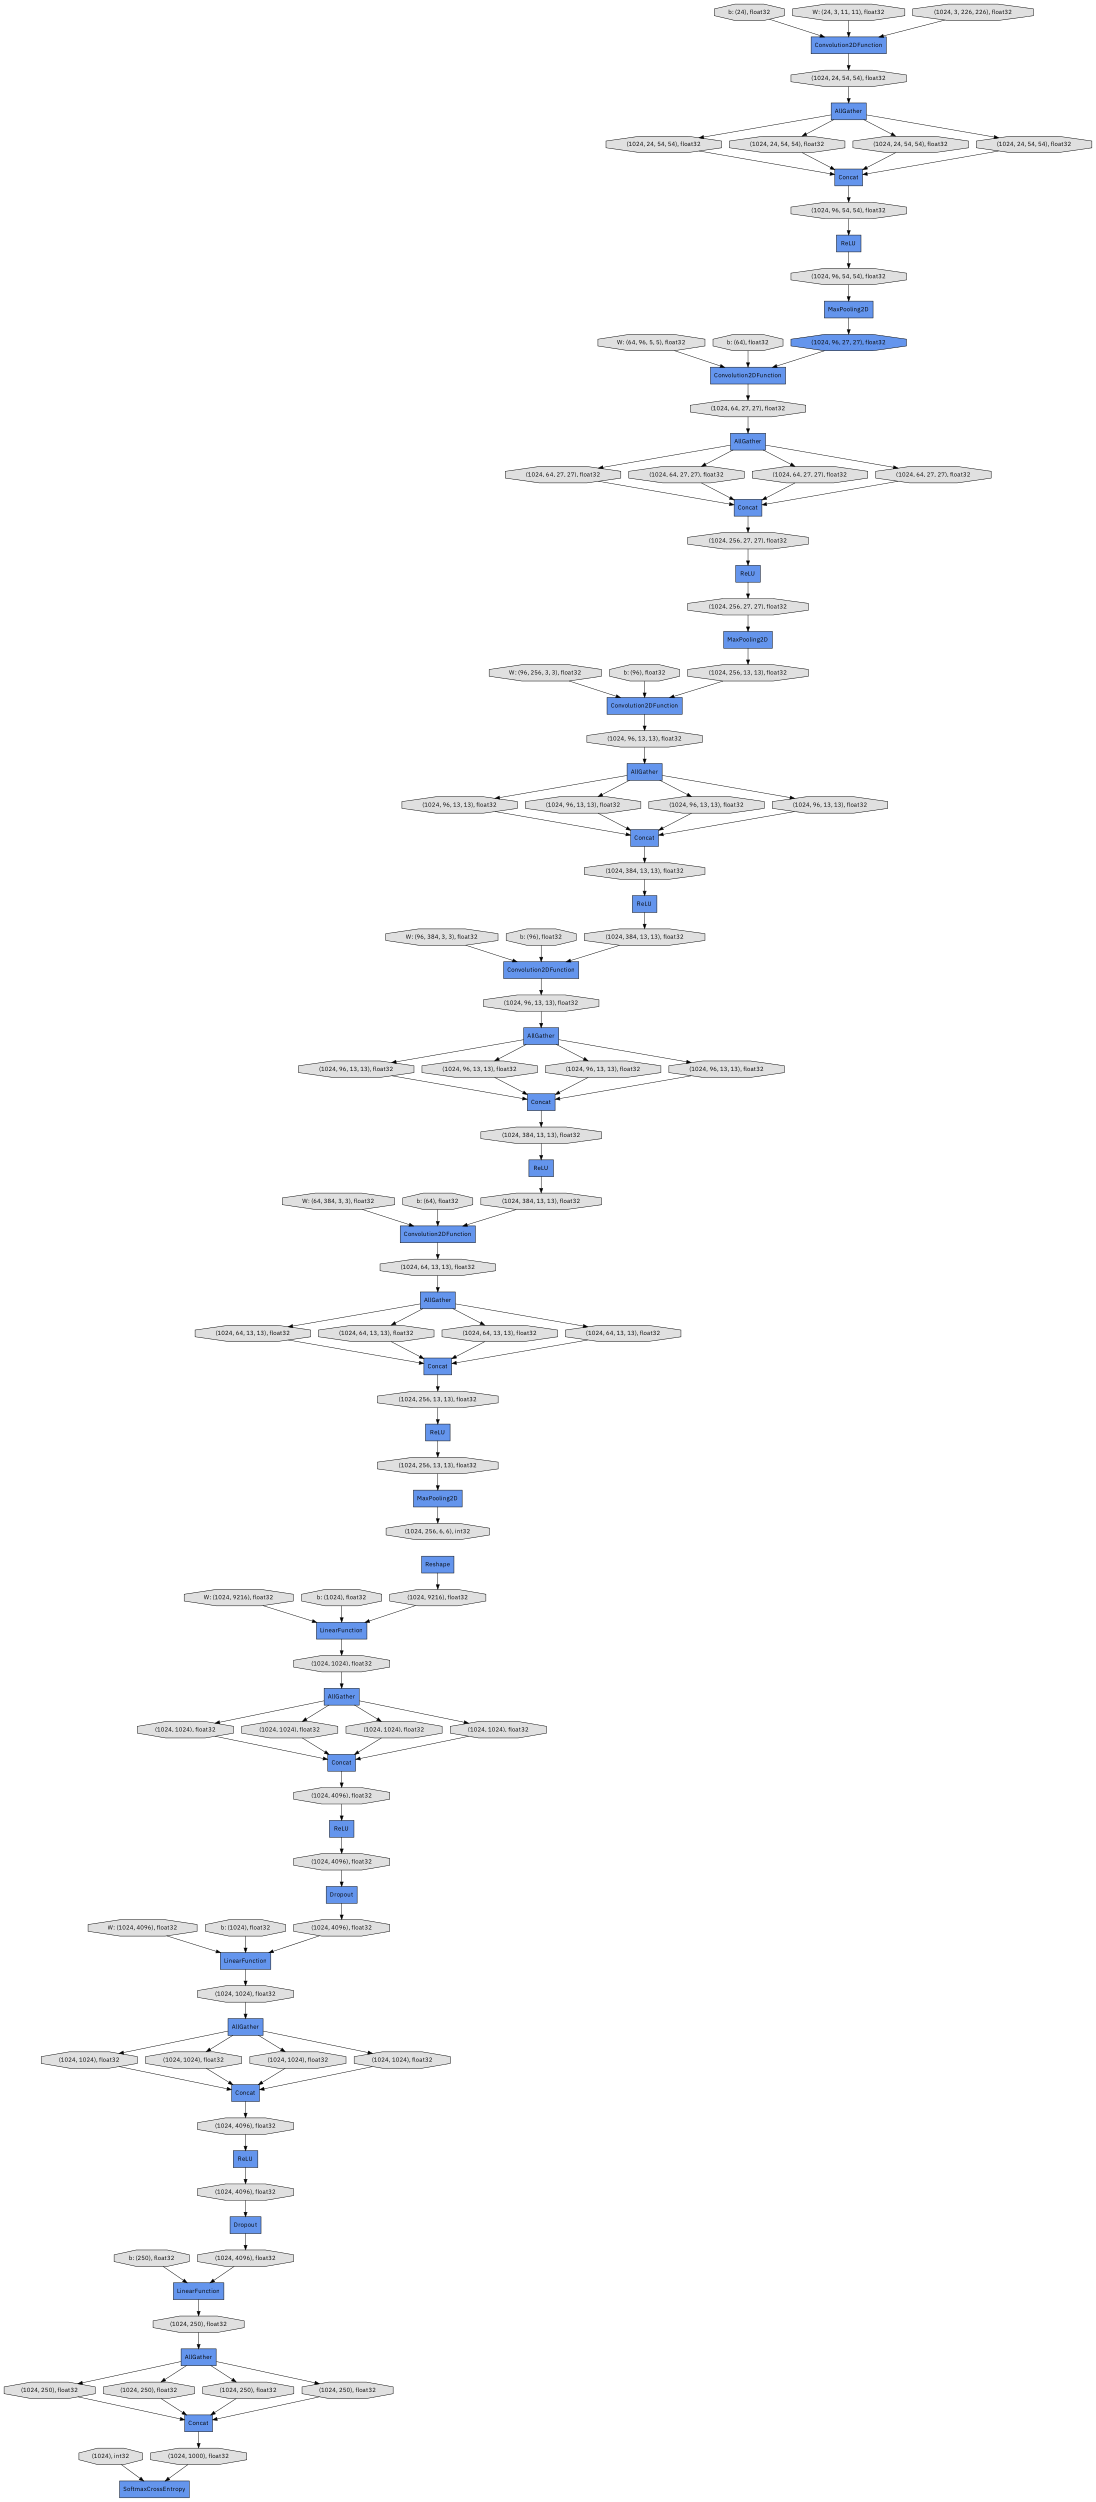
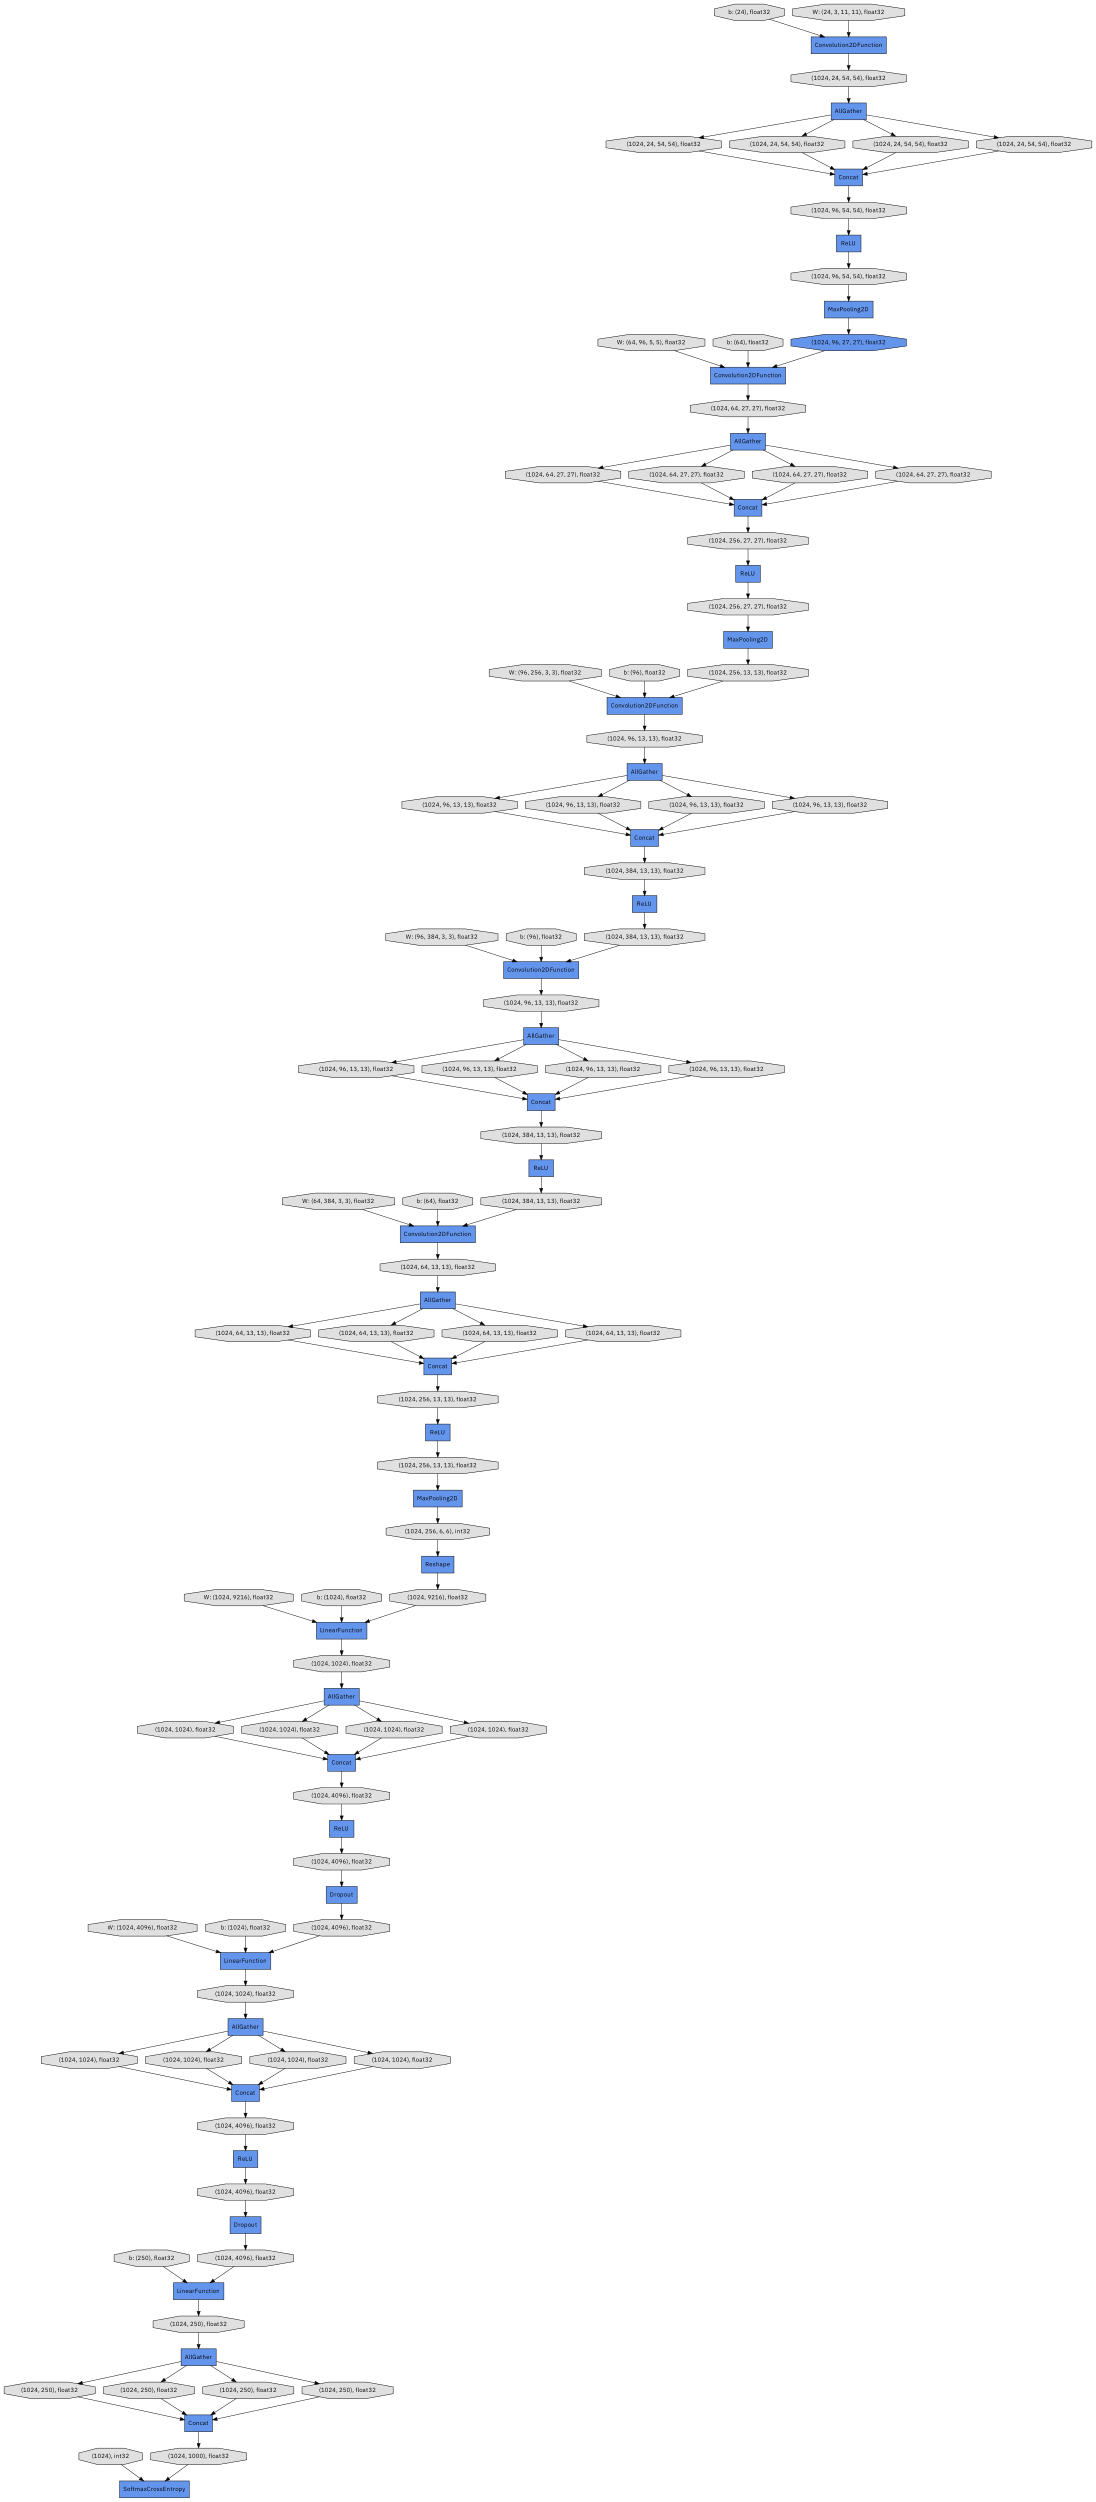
  digraph {
    fontname="IBM Plex Sans"
    rankdir=TB
    node [fillcolor="#E0E0E0" fontname="IBM Plex Sans" shape=octagon style=filled]
    edge [fontname="IBM Plex Sans"]
    n1 [fillcolor="#6495ED" label=AllGather shape=record]
    n2 [label="(1024, 64, 27, 27), float32"]
    n3 [label="(1024, 64, 27, 27), float32"]
    n4 [label="(1024, 64, 27, 27), float32"]
    n5 [label="(1024, 64, 27, 27), float32"]
    n6 [fillcolor="#6495ED" label=Concat shape=record]
    n7 [label="(1024, 4096), float32"]
    n8 [fillcolor="#6495ED" label=LinearFunction shape=record]
    n9 [label="(1024, 250), float32"]
    n10 [label="W: (96, 256, 3, 3), float32"]
    n11 [fillcolor="#6495ED" label=Convolution2DFunction shape=record]
    n12 [label="(1024, 96, 13, 13), float32"]
    n13 [label="b: (96), float32"]
    n14 [label="W: (96, 384, 3, 3), float32"]
    n15 [fillcolor="#6495ED" label=Convolution2DFunction shape=record]
    n16 [label="(1024, 96, 13, 13), float32"]
    n17 [label="(1024, 24, 54, 54), float32"]
    n18 [fillcolor="#6495ED" label=Concat shape=record]
    n19 [label="(1024, 96, 54, 54), float32"]
    n20 [fillcolor="#6495ED" label=ReLU shape=record]
    n21 [label="(1024, 96, 54, 54), float32"]
    n22 [fillcolor="#6495ED" label=MaxPooling2D shape=record]
    n23 [label="b: (96), float32"]
    n24 [label="W: (64, 384, 3, 3), float32"]
    n25 [fillcolor="#6495ED" label=Convolution2DFunction shape=record]
    n26 [label="(1024, 64, 13, 13), float32"]
    n27 [fillcolor="#6495ED" label=AllGather shape=record]
    n28 [label="(1024, 250), float32"]
    n29 [label="(1024, 250), float32"]
    n30 [label="(1024, 250), float32"]
    n31 [label="(1024, 250), float32"]
    n32 [fillcolor="#6495ED" label=Concat shape=record]
    n33 [label="(1024, 1024), float32"]
    n34 [fillcolor="#6495ED" label=AllGather shape=record]
    n35 [label="(1024, 1024), float32"]
    n36 [label="(1024, 1024), float32"]
    n37 [label="(1024, 1024), float32"]
    n38 [label="(1024, 1024), float32"]
    n39 [fillcolor="#6495ED" label=Concat shape=record]
    n40 [label="(1024, 4096), float32"]
    n41 [label="b: (64), float32"]
    n42 [label="(1024, 4096), float32"]
    n43 [fillcolor="#6495ED" label=Dropout shape=record]
    n44 [fillcolor="#6495ED" label=ReLU shape=record]
    n45 [label="W: (1024, 9216), float32"]
    n46 [fillcolor="#6495ED" label=LinearFunction shape=record]
    n47 [label="(1024, 1024), float32"]
    n48 [label="(1024, 1000), float32"]
    n49 [fillcolor="#6495ED" label=SoftmaxCrossEntropy shape=record]
    n50 [label="b: (1024), float32"]
    n51 [label="(1024), int32"]
    n52 [label="b: (24), float32"]
    n53 [fillcolor="#6495ED" label=Convolution2DFunction shape=record]
    n54 [label="(1024, 24, 54, 54), float32"]
    n55 [label="W: (1024, 4096), float32"]
    n56 [fillcolor="#6495ED" label=LinearFunction shape=record]
    n57 [fillcolor="#6495ED" label=MaxPooling2D shape=record]
    n58 [label="(1024, 256, 13, 13), float32"]
    n59 [label="W: (24, 3, 11, 11), float32"]
    n60 [label="b: (1024), float32"]
    n61 [label="W: (64, 96, 5, 5), float32"]
    n62 [fillcolor="#6495ED" label=Convolution2DFunction shape=record]
    n63 [label="(1024, 64, 27, 27), float32"]
    n64 [fillcolor="#6495ED" label=AllGather shape=record]
    n65 [label="(1024, 24, 54, 54), float32"]
    n66 [label="(1024, 24, 54, 54), float32"]
    n67 [label="(1024, 24, 54, 54), float32"]
    n68 [label="b: (250), float32"]
    n69 [label="b: (64), float32"]
-   n70 [label="(1024, 3, 226, 226), float32"]
    n71 [label="(1024, 4096), float32"]
    n72 [fillcolor="#6495ED" label=MaxPooling2D shape=record]
    n73 [label="(1024, 256, 6, 6), int32"]
    n74 [fillcolor="#6495ED" label=Reshape shape=record]
    n75 [label="(1024, 256, 13, 13), float32"]
    n76 [fillcolor="#6495ED" label=Concat shape=record]
    n77 [label="(1024, 256, 13, 13), float32"]
    n78 [fillcolor="#6495ED" label=ReLU shape=record]
    n79 [label="(1024, 64, 13, 13), float32"]
    n80 [label="(1024, 96, 13, 13), float32"]
    n81 [fillcolor="#6495ED" label=Concat shape=record]
    n82 [label="(1024, 384, 13, 13), float32"]
    n83 [label="(1024, 64, 13, 13), float32"]
    n84 [label="(1024, 1024), float32"]
    n85 [fillcolor="#6495ED" label=Concat shape=record]
    n86 [label="(1024, 4096), float32"]
    n87 [label="(1024, 256, 27, 27), float32"]
    n88 [fillcolor="#6495ED" label=AllGather shape=record]
    n89 [label="(1024, 96, 13, 13), float32"]
    n90 [label="(1024, 96, 13, 13), float32"]
    n91 [label="(1024, 96, 13, 13), float32"]
    n92 [label="(1024, 9216), float32"]
    n93 [label="(1024, 384, 13, 13), float32"]
    n94 [fillcolor="#6495ED" label=ReLU shape=record]
    n95 [label="(1024, 384, 13, 13), float32"]
    n96 [fillcolor="#6495ED" label=AllGather shape=record]
    n97 [fillcolor="#6495ED" label=ReLU shape=record]
    n98 [label="(1024, 384, 13, 13), float32"]
    n99 [fillcolor="#6495ED" label=ReLU shape=record]
    n100 [label="(1024, 4096), float32"]
    n101 [label="(1024, 96, 13, 13), float32"]
    n102 [fillcolor="#6495ED" label=Concat shape=record]
    n103 [fillcolor="#6495ED" label=ReLU shape=record]
    n104 [label="(1024, 256, 27, 27), float32"]
    n105 [label="(1024, 1024), float32"]
    n106 [fillcolor="#6495ED" label=AllGather shape=record]
    n107 [label="(1024, 1024), float32"]
    n108 [label="(1024, 1024), float32"]
    n109 [label="(1024, 64, 13, 13), float32"]
    n110 [fillcolor="#6495ED" label=AllGather shape=record]
    n111 [label="(1024, 96, 13, 13), float32"]
    n112 [label="(1024, 96, 13, 13), float32"]
    n113 [label="(1024, 96, 13, 13), float32"]
    n114 [fillcolor="#6495ED" label=Dropout shape=record]
    n115 [fillcolor="#6495ED" label="(1024, 96, 27, 27), float32"]
    n116 [label="(1024, 64, 13, 13), float32"]
    n1 -> n2
    n1 -> n3
    n1 -> n4
    n1 -> n5
    n2 -> n6
    n3 -> n6
    n4 -> n6
    n5 -> n6
    n6 -> n87
    n7 -> n8
    n8 -> n9
    n9 -> n27
    n10 -> n11
    n11 -> n12
    n12 -> n110
    n13 -> n11
    n14 -> n15
    n15 -> n16
    n16 -> n88
    n17 -> n18
    n18 -> n19
    n19 -> n20
    n20 -> n21
    n21 -> n22
    n22 -> n115
    n23 -> n15
    n24 -> n25
    n25 -> n26
    n26 -> n96
    n27 -> n28
    n27 -> n29
    n27 -> n30
    n27 -> n31
    n28 -> n32
    n29 -> n32
    n30 -> n32
    n31 -> n32
    n32 -> n48
    n33 -> n34
    n34 -> n35
    n34 -> n36
    n34 -> n37
    n34 -> n38
    n35 -> n39
    n36 -> n39
    n37 -> n39
    n38 -> n39
    n39 -> n40
    n40 -> n44
    n41 -> n25
    n42 -> n43
    n43 -> n7
    n44 -> n42
    n45 -> n46
    n46 -> n47
    n47 -> n106
    n48 -> n49
    n50 -> n46
    n51 -> n49
    n52 -> n53
    n53 -> n54
    n54 -> n64
    n55 -> n56
    n56 -> n33
    n57 -> n58
    n58 -> n11
    n59 -> n53
    n60 -> n56
    n61 -> n62
    n62 -> n63
    n63 -> n1
    n64 -> n17
    n64 -> n65
    n64 -> n66
    n64 -> n67
    n65 -> n18
    n66 -> n18
    n67 -> n18
    n68 -> n8
    n69 -> n62
-   n70 -> n53
    n71 -> n56
    n72 -> n73
+   n73 -> n74
    n74 -> n92
    n75 -> n72
    n76 -> n77
    n77 -> n78
    n78 -> n75
    n79 -> n76
    n80 -> n81
    n81 -> n82
    n82 -> n97
    n83 -> n76
    n84 -> n85
    n85 -> n86
    n86 -> n99
    n87 -> n103
    n88 -> n80
    n88 -> n89
    n88 -> n90
    n88 -> n91
    n89 -> n81
    n90 -> n81
    n91 -> n81
    n92 -> n46
    n93 -> n94
    n94 -> n95
    n95 -> n15
    n96 -> n79
    n96 -> n83
    n96 -> n109
    n96 -> n116
    n97 -> n98
    n98 -> n25
    n99 -> n100
    n100 -> n114
    n101 -> n102
    n102 -> n93
    n103 -> n104
    n104 -> n57
    n105 -> n85
    n106 -> n84
    n106 -> n105
    n106 -> n107
    n106 -> n108
    n107 -> n85
    n108 -> n85
    n109 -> n76
    n110 -> n101
    n110 -> n111
    n110 -> n112
    n110 -> n113
    n111 -> n102
    n112 -> n102
    n113 -> n102
    n114 -> n71
    n115 -> n62
    n116 -> n76
  }
